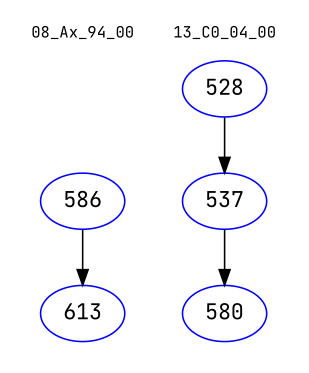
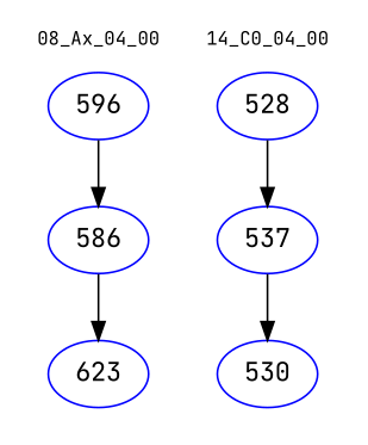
  digraph {
    fontname="JetBrains Mono"
    node [color=blue fontname="JetBrains Mono"]
    edge [color=black fontname="JetBrains Mono"]
+   n1 [label=596]
    n2 [label=586]
-   n3 [label=613]
+   n3 [label=623]
    n4 [label=528]
    n5 [label=537]
-   n6 [label=580]
+   n6 [label=530]
    subgraph cluster_1 {
      color=white
      fontsize=10
-     label="08_Ax_94_00"
+     label="08_Ax_04_00"
+     n1
      n2
      n3
    }
    subgraph cluster_2 {
      color=white
      fontsize=10
-     label="13_C0_04_00"
+     label="14_C0_04_00"
      n4
      n5
      n6
    }
+   n1 -> n2
    n2 -> n3
    n4 -> n5
    n5 -> n6
  }
